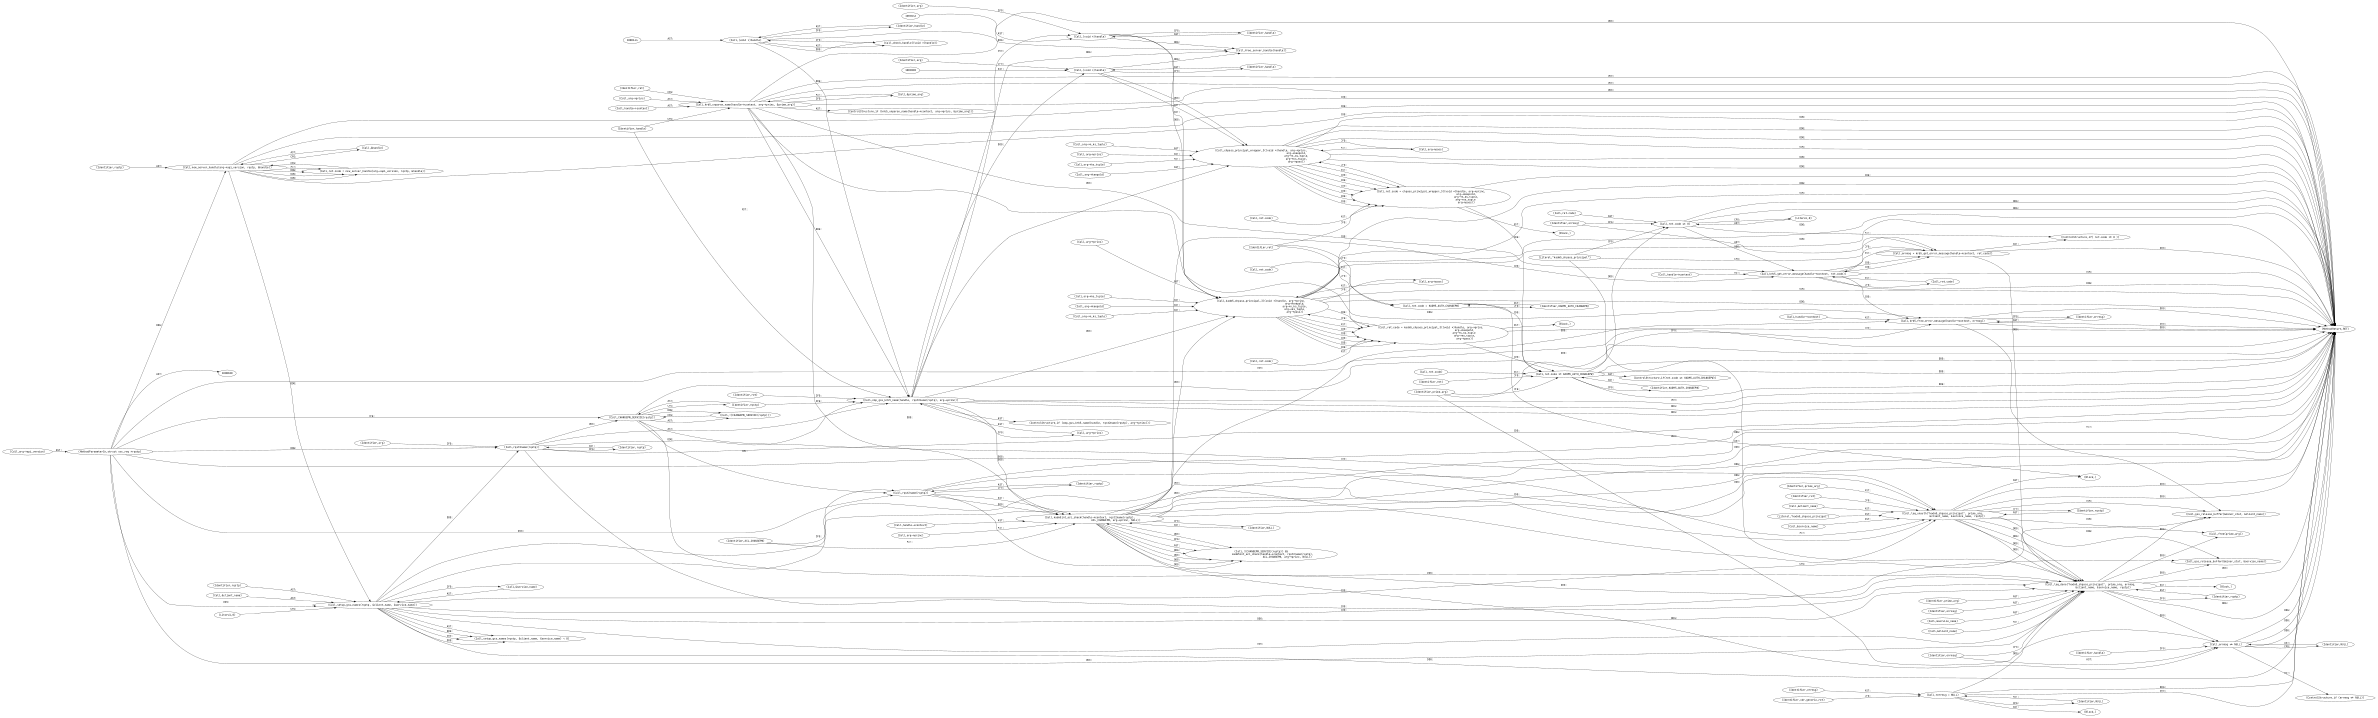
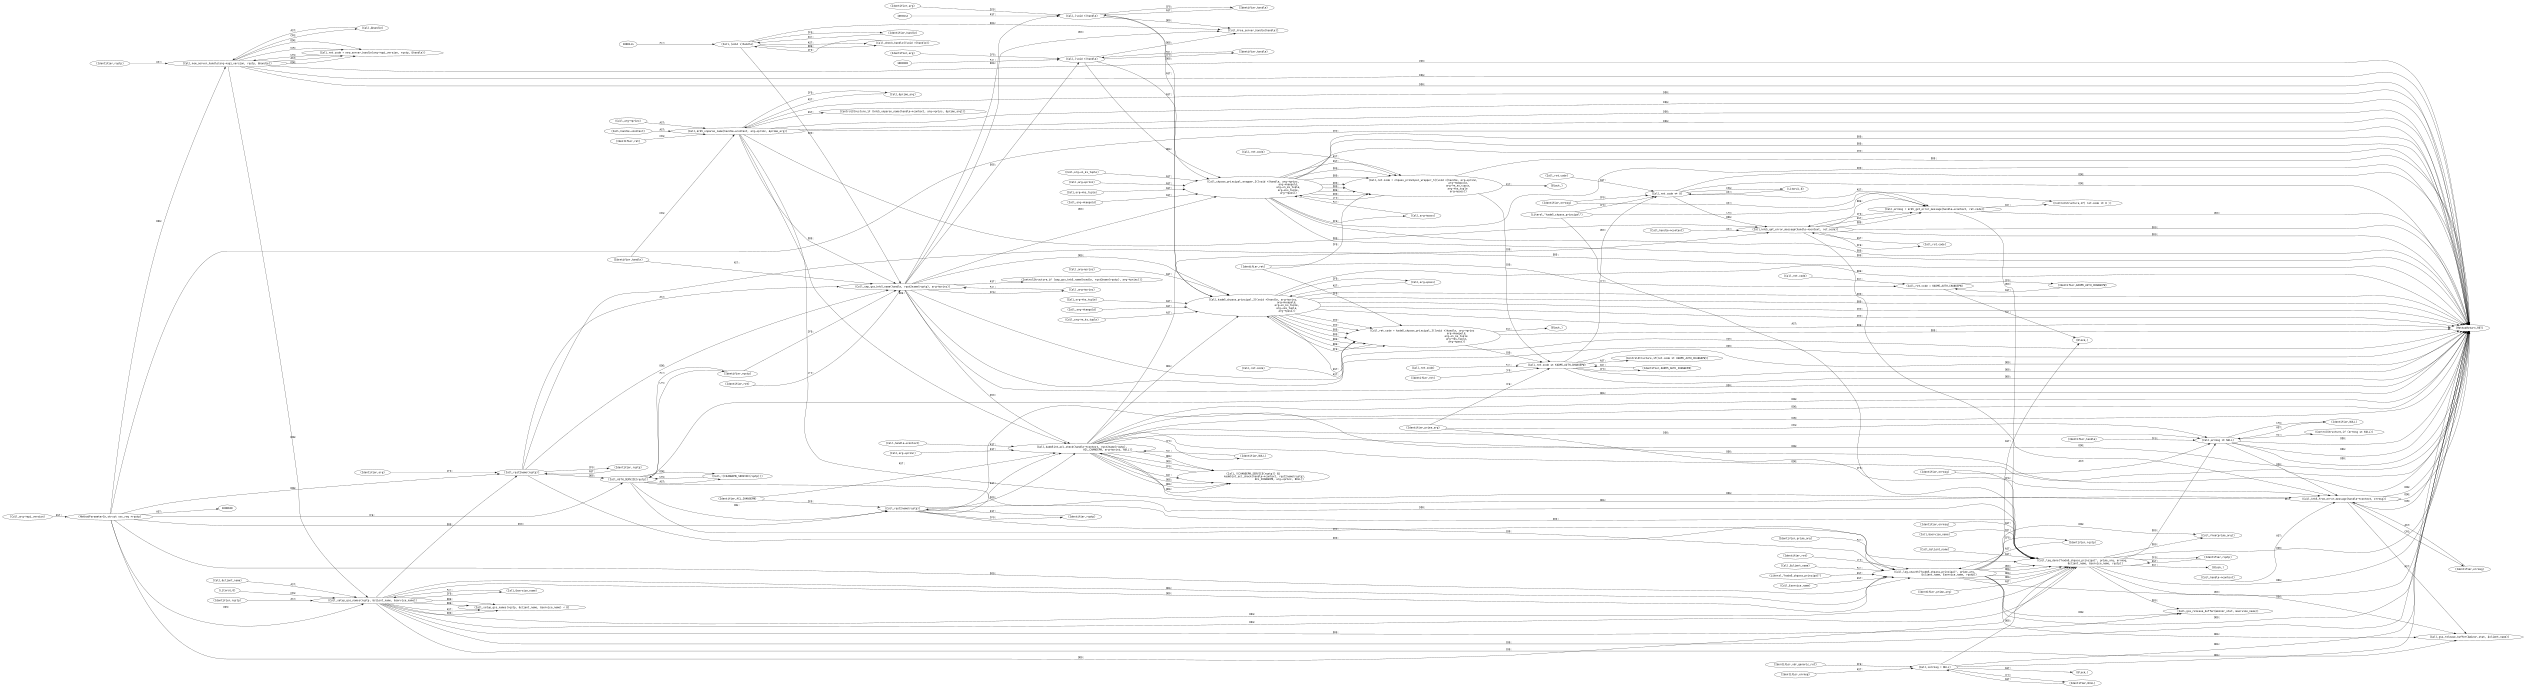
  digraph {
    fontname="JetBrains Mono"
    rankdir=LR
    node [fontname="JetBrains Mono"]
    edge [fontname="JetBrains Mono"]
    n1 [label="(Call,krb5_free_error_message(handle->context, errmsg))"]
    n2 [label="(MethodReturn,RET)"]
    n3 [label="(Identifier,errmsg)"]
    n4 [label="(Call,gss_release_buffer(&minor_stat, &client_name))"]
    n5 [label="(ControlStructure,if (errmsg != NULL))"]
    n6 [label="(Call,krb5_get_error_message(handle->context, ret.code))"]
    n7 [label="(Call,errmsg = krb5_get_error_message(handle->context, ret.code))"]
    n8 [label="(Call,ret.code)"]
    n9 [label="(Call,log_done(\"kadm5_chpass_principal\", prime_arg, errmsg,\n                 &client_name, &service_name, rqstp))"]
    n10 [label="(ControlStructure,if( ret.code != 0 ))"]
    n11 [label="(Call,krb5_unparse_name(handle->context, arg->princ, &prime_arg))"]
    n12 [label="(Call,kadm5int_acl_check(handle->context, rqst2name(rqstp),\n                                  ACL_CHANGEPW, arg->princ, NULL))"]
    n13 [label="(Call,cmp_gss_krb5_name(handle, rqst2name(rqstp), arg->princ))"]
    n14 [label="(ControlStructure,if (krb5_unparse_name(handle->context, arg->princ, &prime_arg)))"]
    n15 [label="(Call,&prime_arg)"]
    n16 [label="(Call,kadm5_chpass_principal_3((void *)handle, arg->princ,\n                                            arg->keepold,\n                                            arg->n_ks_tuple,\n                                            arg->ks_tuple,\n                                            arg->pass))"]
    n17 [label="(Call,errmsg != NULL)"]
    n18 [label="(Identifier,NULL)"]
    n19 [label="(Call,!(CHANGEPW_SERVICE(rqstp)) &&\n               kadm5int_acl_check(handle->context, rqst2name(rqstp),\n                                  ACL_CHANGEPW, arg->princ, NULL))"]
    n20 [label="(Call,(void *)handle)"]
    n21 [label="(Call,chpass_principal_wrapper_3((void *)handle, arg->princ,\n                                              arg->keepold,\n                                              arg->n_ks_tuple,\n                                              arg->ks_tuple,\n                                              arg->pass))"]
    n22 [label="(Call,(void *)handle)"]
    n23 [label="(ControlStructure,if (cmp_gss_krb5_name(handle, rqst2name(rqstp), arg->princ)))"]
    n24 [label="(Call,arg->princ)"]
    n25 [label="(Call,free_server_handle(handle))"]
    n26 [label="(Call,ret.code = kadm5_chpass_principal_3((void *)handle, arg->princ,\n                                            arg->keepold,\n                                            arg->n_ks_tuple,\n                                            arg->ks_tuple,\n                                            arg->pass))"]
    n27 [label="(Call,arg->pass)"]
    n28 [label="(Identifier,NULL)"]
    n29 [label="(Call,rqst2name(rqstp))"]
    n30 [label="(Call,log_unauth(\"kadm5_chpass_principal\", prime_arg,\n                   &client_name, &service_name, rqstp))"]
    n31 [label="(Identifier,rqstp)"]
    n32 [label="(Call,gss_release_buffer(&minor_stat, &service_name))"]
    n33 [label="(Identifier,rqstp)"]
    n34 [label="(Call,free(prime_arg))"]
    n35 [label="(Block,)"]
    n36 [label="(Block,)"]
    n37 [label="(Identifier,rqstp)"]
-   n38 [label="(Call,CHANGEPW_SERVICE(rqstp))"]
+   n38 [label="(Call,AUTH_SERVICE(rqstp))"]
    n39 [label="(Identifier,rqstp)"]
    n40 [label="(Call,!(CHANGEPW_SERVICE(rqstp)))"]
    n41 [label="(Call,rqst2name(rqstp))"]
    n42 [label="(Identifier,rqstp)"]
    n43 [label="(Call,setup_gss_names(rqstp, &client_name, &service_name))"]
    n44 [label="(Call,setup_gss_names(rqstp, &client_name, &service_name) < 0)"]
    n45 [label="(Call,&service_name)"]
    n46 [label="(Call,new_server_handle(arg->api_version, rqstp, &handle))"]
    n47 [label="(Call,&handle)"]
    n48 [label="(Call,ret.code = new_server_handle(arg->api_version, rqstp, &handle))"]
    n49 [label="(MethodParameterIn,struct svc_req *rqstp)"]
    1000100
    n51 [label="(Identifier,handle)"]
    n52 [label="(Call,ret.code = chpass_principal_wrapper_3((void *)handle, arg->princ,\n                                              arg->keepold,\n                                              arg->n_ks_tuple,\n                                              arg->ks_tuple,\n                                              arg->pass))"]
    n53 [label="(Call,arg->pass)"]
    n54 [label="(Identifier,handle)"]
    n55 [label="(Call,(void *)handle)"]
    n56 [label="(Call,check_handle((void *)handle))"]
    n57 [label="(Identifier,handle)"]
    n58 [label="(Call,ret.code != 0)"]
    n59 [label="(Literal,0)"]
    n60 [label="(Call,ret.code != KADM5_AUTH_CHANGEPW)"]
    n61 [label="(ControlStructure,if(ret.code != KADM5_AUTH_CHANGEPW))"]
    n62 [label="(Identifier,KADM5_AUTH_CHANGEPW)"]
    n63 [label="(Block,)"]
    n64 [label="(Block,)"]
    n65 [label="(Call,ret.code = KADM5_AUTH_CHANGEPW)"]
    n66 [label="(Identifier,KADM5_AUTH_CHANGEPW)"]
    n67 [label="(Call,*errmsg = NULL)"]
    n68 [label="(Identifier,NULL)"]
    n69 [label="(Block,)"]
    n70 [label="(Identifier,rqstp)"]
    n71 [label="(Call,arg->princ)"]
    n72 [label="(Call,handle->context)"]
    n73 [label="(Call,ret.code)"]
    n74 [label="(Identifier,errmsg)"]
    n75 [label="(Identifier,prime_arg)"]
    n76 [label="(Identifier,ret)"]
    n77 [label="(Identifier,ret)"]
    n78 [label="(Call,arg->ks_tuple)"]
    n79 [label="(Call,&client_name)"]
    n80 [label="(Call,arg->princ)"]
    n81 [label="(Literal,\"kadm5_chpass_principal\")"]
    n82 [label="(Identifier,handle)"]
    n83 [label="(Identifier,errmsg)"]
    n84 [label="(Call,handle->context)"]
    n85 [label="(Identifier,arg)"]
    n86 [label="(Identifier,prime_arg)"]
    n87 [label="(Identifier,prime_arg)"]
    n88 [label="(Call,&client_name)"]
    n89 [label="(Identifier,ret)"]
    n90 [label="(Literal,0)"]
    n91 [label="(Identifier,rqstp)"]
    n92 [label="(Identifier,handle)"]
    n93 [label="(Call,ret.code)"]
    n94 [label="(Call,arg->princ)"]
    n95 [label="(Identifier,errmsg)"]
    n96 [label="(Call,&service_name)"]
    n97 [label="(Call,arg->princ)"]
    n98 [label="(Literal,\"kadm5_chpass_principal\")"]
    n99 [label="(Call,&service_name)"]
    n100 [label="(Call,arg->ks_tuple)"]
    n101 [label="(Identifier,ret)"]
    n102 [label="(Call,handle->context)"]
    n103 [label="(Call,ret.code)"]
    n104 [label="(Call,arg->keepold)"]
    n105 [label="(Identifier,xdr_generic_ret)"]
    n106 [label="(Call,&client_name)"]
    n107 [label="(Call,ret.code)"]
    n108 [label="(Call,ret.code)"]
    n109 [label="(Identifier,arg)"]
    n110 [label="(Call,arg->keepold)"]
    n111 [label="(Identifier,errmsg)"]
    n112 [label="(Call,arg->n_ks_tuple)"]
    n113 [label="(Call,arg->n_ks_tuple)"]
    n114 [label="(Call,handle->context)"]
    n115 [label="(Call,arg->api_version)"]
    n116 [label="(Identifier,arg)"]
    n117 [label="(Identifier,ACL_CHANGEPW)"]
    n118 [label="(Identifier,ret)"]
    1000144
    1000243
    1000202
    n1 -> n2 [label="DDG: "]
    n1 -> n2 [label="DDG: "]
    n1 -> n2 [label="DDG: "]
    n1 -> n3 [label="CFG: "]
    n1 -> n4 [label="AST: "]
    n3 -> n1 [label="AST: "]
    n6 -> n1 [label="DDG: "]
    n6 -> n2 [label="DDG: "]
    n6 -> n2 [label="DDG: "]
    n6 -> n7 [label="AST: "]
    n6 -> n7 [label="DDG: "]
    n6 -> n7 [label="DDG: "]
    n6 -> n8 [label="CFG: "]
    n7 -> n2 [label="DDG: "]
    n7 -> n6 [label="CFG: "]
    n7 -> n9 [label="DDG: "]
    n7 -> n10 [label="AST: "]
    n8 -> n6 [label="AST: "]
    n9 -> n2 [label="DDG: "]
    n9 -> n2 [label="DDG: "]
    n9 -> n4 [label="DDG: "]
    n9 -> n17 [label="DDG: "]
    n9 -> n32 [label="DDG: "]
    n9 -> n33 [label="CFG: "]
    n9 -> n34 [label="DDG: "]
    n9 -> n35 [label="AST: "]
    n11 -> n1 [label="DDG: "]
    n11 -> n2 [label="DDG: "]
    n11 -> n2 [label="DDG: "]
    n11 -> n2 [label="DDG: "]
    n11 -> n2 [label="DDG: "]
    n11 -> n6 [label="DDG: "]
    n11 -> n12 [label="DDG: "]
    n11 -> n13 [label="DDG: "]
    n11 -> n14 [label="AST: "]
    n11 -> n15 [label="CFG: "]
    n12 -> n1 [label="DDG: "]
    n12 -> n2 [label="DDG: "]
    n12 -> n2 [label="DDG: "]
    n12 -> n2 [label="DDG: "]
    n12 -> n2 [label="DDG: "]
    n12 -> n2 [label="DDG: "]
    n12 -> n6 [label="DDG: "]
    n12 -> n16 [label="DDG: "]
    n12 -> n17 [label="DDG: "]
    n12 -> n18 [label="CFG: "]
    n12 -> n19 [label="AST: "]
    n12 -> n19 [label="DDG: "]
    n12 -> n19 [label="DDG: "]
    n12 -> n19 [label="DDG: "]
    n12 -> n19 [label="DDG: "]
    n12 -> n19 [label="DDG: "]
    n13 -> n2 [label="DDG: "]
    n13 -> n2 [label="DDG: "]
    n13 -> n2 [label="DDG: "]
    n13 -> n12 [label="DDG: "]
    n13 -> n16 [label="DDG: "]
    n13 -> n20 [label="DDG: "]
    n13 -> n21 [label="DDG: "]
    n13 -> n22 [label="DDG: "]
    n13 -> n23 [label="AST: "]
    n13 -> n24 [label="CFG: "]
    n13 -> n25 [label="DDG: "]
    n15 -> n11 [label="AST: "]
    n16 -> n2 [label="DDG: "]
    n16 -> n2 [label="DDG: "]
    n16 -> n2 [label="DDG: "]
    n16 -> n2 [label="DDG: "]
    n16 -> n2 [label="DDG: "]
    n16 -> n2 [label="DDG: "]
    n16 -> n26 [label="AST: "]
    n16 -> n26 [label="DDG: "]
    n16 -> n26 [label="DDG: "]
    n16 -> n26 [label="DDG: "]
    n16 -> n26 [label="DDG: "]
    n16 -> n26 [label="DDG: "]
    n16 -> n26 [label="DDG: "]
    n16 -> n27 [label="CFG: "]
+   n17 -> n1 [label="DDG: "]
    n17 -> n2 [label="DDG: "]
    n17 -> n2 [label="DDG: "]
    n17 -> n2 [label="DDG: "]
    n17 -> n5 [label="AST: "]
    n17 -> n28 [label="CFG: "]
    n18 -> n12 [label="AST: "]
    n19 -> n12 [label="CFG: "]
    n20 -> n16 [label="AST: "]
    n20 -> n16 [label="DDG: "]
    n20 -> n25 [label="DDG: "]
    n20 -> n51 [label="CFG: "]
    n21 -> n2 [label="DDG: "]
    n21 -> n2 [label="DDG: "]
    n21 -> n2 [label="DDG: "]
    n21 -> n2 [label="DDG: "]
    n21 -> n2 [label="DDG: "]
    n21 -> n2 [label="DDG: "]
    n21 -> n52 [label="AST: "]
    n21 -> n52 [label="DDG: "]
    n21 -> n52 [label="DDG: "]
    n21 -> n52 [label="DDG: "]
    n21 -> n52 [label="DDG: "]
    n21 -> n52 [label="DDG: "]
    n21 -> n52 [label="DDG: "]
    n21 -> n53 [label="CFG: "]
    n22 -> n21 [label="AST: "]
    n22 -> n21 [label="DDG: "]
    n22 -> n25 [label="DDG: "]
    n22 -> n54 [label="CFG: "]
    n24 -> n13 [label="AST: "]
    n26 -> n2 [label="DDG: "]
    n26 -> n16 [label="CFG: "]
    n26 -> n60 [label="DDG: "]
    n26 -> n63 [label="AST: "]
    n27 -> n16 [label="AST: "]
    n28 -> n17 [label="AST: "]
    n29 -> n2 [label="DDG: "]
    n29 -> n9 [label="DDG: "]
    n29 -> n12 [label="AST: "]
    n29 -> n12 [label="DDG: "]
    n29 -> n30 [label="DDG: "]
    n29 -> n31 [label="CFG: "]
    n30 -> n2 [label="DDG: "]
    n30 -> n2 [label="DDG: "]
    n30 -> n4 [label="DDG: "]
    n30 -> n9 [label="DDG: "]
    n30 -> n9 [label="DDG: "]
    n30 -> n9 [label="DDG: "]
    n30 -> n9 [label="DDG: "]
    n30 -> n32 [label="DDG: "]
    n30 -> n34 [label="DDG: "]
    n30 -> n36 [label="AST: "]
    n30 -> n37 [label="CFG: "]
    n31 -> n29 [label="AST: "]
    n33 -> n9 [label="AST: "]
    n37 -> n30 [label="AST: "]
    n38 -> n2 [label="DDG: "]
    n38 -> n9 [label="DDG: "]
    n38 -> n29 [label="DDG: "]
    n38 -> n30 [label="DDG: "]
    n38 -> n39 [label="CFG: "]
    n38 -> n40 [label="AST: "]
    n38 -> n40 [label="DDG: "]
    n39 -> n13 [label="CFG: "]
    n39 -> n38 [label="AST: "]
    n40 -> n38 [label="CFG: "]
    n41 -> n2 [label="DDG: "]
    n41 -> n9 [label="DDG: "]
    n41 -> n13 [label="AST: "]
    n41 -> n13 [label="DDG: "]
    n41 -> n38 [label="DDG: "]
    n41 -> n42 [label="CFG: "]
    n42 -> n41 [label="AST: "]
    n43 -> n2 [label="DDG: "]
    n43 -> n4 [label="DDG: "]
    n43 -> n9 [label="DDG: "]
    n43 -> n9 [label="DDG: "]
    n43 -> n30 [label="DDG: "]
    n43 -> n30 [label="DDG: "]
    n43 -> n32 [label="DDG: "]
    n43 -> n41 [label="DDG: "]
    n43 -> n44 [label="AST: "]
    n43 -> n44 [label="DDG: "]
    n43 -> n44 [label="DDG: "]
    n43 -> n44 [label="DDG: "]
    n43 -> n45 [label="CFG: "]
    n45 -> n43 [label="AST: "]
    n46 -> n2 [label="DDG: "]
    n46 -> n2 [label="DDG: "]
    n46 -> n2 [label="DDG: "]
    n46 -> n43 [label="DDG: "]
    n46 -> n47 [label="CFG: "]
    n46 -> n48 [label="AST: "]
    n46 -> n48 [label="DDG: "]
    n46 -> n48 [label="DDG: "]
    n46 -> n48 [label="DDG: "]
    n47 -> n46 [label="AST: "]
    n48 -> n46 [label="CFG: "]
    n49 -> n2 [label="DDG: "]
    n49 -> n9 [label="DDG: "]
    n49 -> n29 [label="DDG: "]
    n49 -> n30 [label="DDG: "]
    n49 -> n38 [label="CFG: "]
    n49 -> n41 [label="DDG: "]
    n49 -> n43 [label="DDG: "]
    n49 -> n46 [label="DDG: "]
    n49 -> 1000100 [label="AST: "]
    n51 -> n20 [label="AST: "]
    n52 -> n2 [label="DDG: "]
    n52 -> n21 [label="CFG: "]
    n52 -> n60 [label="DDG: "]
    n52 -> n64 [label="AST: "]
    n53 -> n21 [label="AST: "]
    n54 -> n22 [label="AST: "]
    n55 -> n13 [label="DDG: "]
    n55 -> n25 [label="DDG: "]
    n55 -> n56 [label="AST: "]
    n55 -> n56 [label="DDG: "]
    n55 -> n57 [label="CFG: "]
    n56 -> n55 [label="CFG: "]
    n57 -> n55 [label="AST: "]
    n58 -> n2 [label="DDG: "]
    n58 -> n2 [label="DDG: "]
    n58 -> n6 [label="DDG: "]
    n58 -> n10 [label="AST: "]
    n58 -> n59 [label="CFG: "]
    n59 -> n58 [label="AST: "]
    n60 -> n2 [label="DDG: "]
    n60 -> n2 [label="DDG: "]
    n60 -> n2 [label="DDG: "]
    n60 -> n58 [label="DDG: "]
    n60 -> n61 [label="AST: "]
    n60 -> n62 [label="CFG: "]
    n62 -> n60 [label="AST: "]
    n65 -> n36 [label="AST: "]
-   n65 -> n60 [label="DDG: "]
    n65 -> n66 [label="CFG: "]
    n66 -> n65 [label="AST: "]
    n67 -> n2 [label="DDG: "]
    n67 -> n2 [label="DDG: "]
    n67 -> n9 [label="DDG: "]
    n67 -> n68 [label="CFG: "]
    n67 -> n69 [label="AST: "]
    n68 -> n67 [label="AST: "]
    n70 -> n46 [label="AST: "]
    n71 -> n21 [label="AST: "]
    n72 -> n12 [label="AST: "]
    n73 -> n60 [label="AST: "]
    n74 -> n67 [label="AST: "]
    n75 -> n30 [label="AST: "]
    n76 -> n30 [label="CFG: "]
    n77 -> n11 [label="CFG: "]
    n78 -> n21 [label="AST: "]
    n79 -> n9 [label="AST: "]
    n80 -> n11 [label="AST: "]
    n81 -> n7 [label="CFG: "]
    n81 -> n9 [label="AST: "]
    n81 -> n58 [label="CFG: "]
    n82 -> n17 [label="CFG: "]
    n83 -> n9 [label="CFG: "]
    n83 -> n17 [label="AST: "]
    n84 -> n11 [label="AST: "]
    n85 -> n20 [label="CFG: "]
    n86 -> n1 [label="CFG: "]
    n86 -> n17 [label="CFG: "]
    n86 -> n60 [label="CFG: "]
    n87 -> n9 [label="AST: "]
    n88 -> n30 [label="AST: "]
    n89 -> n13 [label="CFG: "]
    n90 -> n43 [label="CFG: "]
    n91 -> n43 [label="AST: "]
    n92 -> n11 [label="CFG: "]
    n92 -> n13 [label="AST: "]
    n93 -> n58 [label="AST: "]
    n94 -> n16 [label="AST: "]
    n95 -> n9 [label="AST: "]
    n96 -> n9 [label="AST: "]
    n97 -> n12 [label="AST: "]
    n98 -> n30 [label="AST: "]
    n99 -> n30 [label="AST: "]
    n100 -> n16 [label="AST: "]
    n101 -> n60 [label="CFG: "]
    n102 -> n6 [label="AST: "]
    n103 -> n52 [label="AST: "]
    n104 -> n16 [label="AST: "]
    n105 -> n67 [label="CFG: "]
    n106 -> n43 [label="AST: "]
    n107 -> n65 [label="AST: "]
    n108 -> n26 [label="AST: "]
    n109 -> n41 [label="CFG: "]
    n110 -> n21 [label="AST: "]
    n111 -> n7 [label="AST: "]
    n111 -> n58 [label="CFG: "]
    n112 -> n21 [label="AST: "]
    n113 -> n16 [label="AST: "]
    n114 -> n1 [label="AST: "]
    n115 -> n49 [label="AST: "]
    n116 -> n22 [label="CFG: "]
    n117 -> n12 [label="AST: "]
    n117 -> n29 [label="CFG: "]
    n118 -> n26 [label="CFG: "]
    n118 -> n52 [label="CFG: "]
    n118 -> n65 [label="CFG: "]
    1000144 -> n55 [label="AST: "]
    1000243 -> n20 [label="AST: "]
    1000202 -> n22 [label="AST: "]
  }
